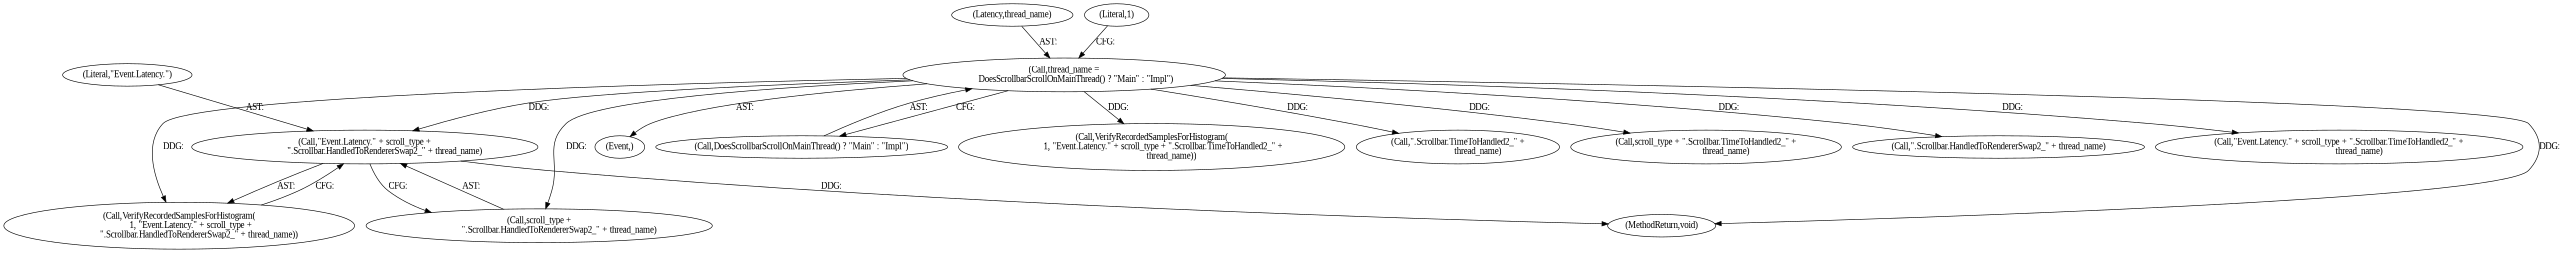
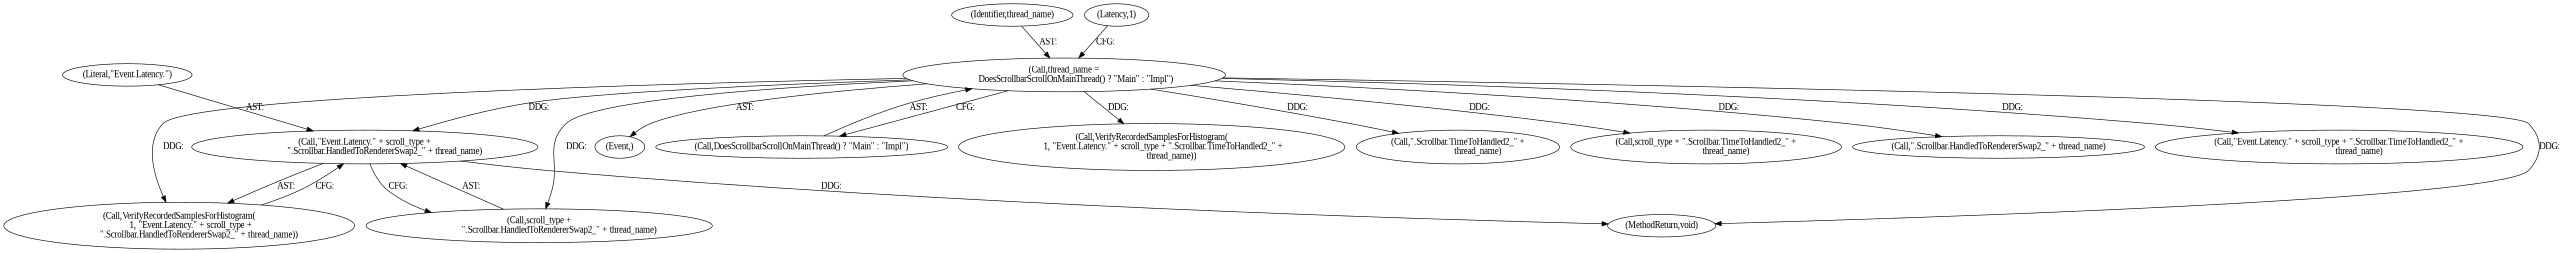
  digraph {
    fontname="Liberation Serif"
    node [fontname="Liberation Serif"]
    edge [fontname="Liberation Serif"]
    n1 [label="(Call,\"Event.Latency.\" + scroll_type +\n                 \".Scrollbar.HandledToRendererSwap2_\" + thread_name)"]
    n2 [label="(MethodReturn,void)"]
    n3 [label="(Call,VerifyRecordedSamplesForHistogram(\n          1, \"Event.Latency.\" + scroll_type +\n                 \".Scrollbar.HandledToRendererSwap2_\" + thread_name))"]
    n4 [label="(Call,scroll_type +\n                 \".Scrollbar.HandledToRendererSwap2_\" + thread_name)"]
    n5 [label="(Call,thread_name =\n          DoesScrollbarScrollOnMainThread() ? \"Main\" : \"Impl\")"]
    n6 [label="(Event,)"]
    n7 [label="(Call,DoesScrollbarScrollOnMainThread() ? \"Main\" : \"Impl\")"]
    n8 [label="(Call,VerifyRecordedSamplesForHistogram(\n          1, \"Event.Latency.\" + scroll_type + \".Scrollbar.TimeToHandled2_\" +\n                 thread_name))"]
    n9 [label="(Call,\".Scrollbar.TimeToHandled2_\" +\n                 thread_name)"]
    n10 [label="(Call,scroll_type + \".Scrollbar.TimeToHandled2_\" +\n                 thread_name)"]
    n11 [label="(Call,\".Scrollbar.HandledToRendererSwap2_\" + thread_name)"]
    n12 [label="(Call,\"Event.Latency.\" + scroll_type + \".Scrollbar.TimeToHandled2_\" +\n                 thread_name)"]
-   n13 [label="(Latency,thread_name)"]
+   n13 [label="(Identifier,thread_name)"]
    n14 [label="(Literal,\"Event.Latency.\")"]
-   n15 [label="(Literal,1)"]
+   n15 [label="(Latency,1)"]
    n1 -> n2 [label="DDG: "]
    n1 -> n3 [label="AST: "]
    n1 -> n4 [label="CFG: "]
    n3 -> n1 [label="CFG: "]
    n4 -> n1 [label="AST: "]
    n5 -> n1 [label="DDG: "]
    n5 -> n2 [label="DDG: "]
    n5 -> n3 [label="DDG: "]
    n5 -> n4 [label="DDG: "]
    n5 -> n6 [label="AST: "]
    n5 -> n7 [label="CFG: "]
    n5 -> n8 [label="DDG: "]
    n5 -> n9 [label="DDG: "]
    n5 -> n10 [label="DDG: "]
    n5 -> n11 [label="DDG: "]
    n5 -> n12 [label="DDG: "]
    n7 -> n5 [label="AST: "]
    n13 -> n5 [label="AST: "]
    n14 -> n1 [label="AST: "]
    n15 -> n5 [label="CFG: "]
  }
